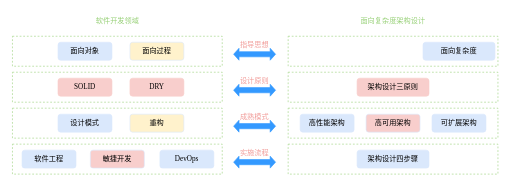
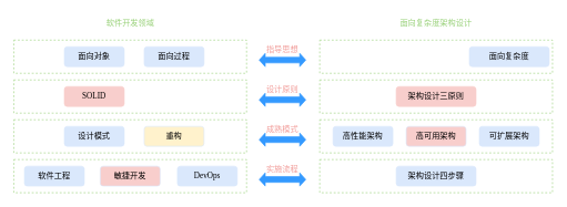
  <mxCell id="0" />
  <mxCell id="1" parent="0" />
  <mxCell id="2" value="" style="rounded=0;whiteSpace=wrap;html=1;dashed=1;fontFamily=微软雅黑;strokeColor=#97D077;" vertex="1" parent="1"><mxGeometry x="20" y="60" width="350" height="50" as="geometry" /></mxCell>
  <mxCell id="3" value="面向对象" style="rounded=1;whiteSpace=wrap;html=1;fontFamily=微软雅黑;fillColor=#dae8fc;strokeColor=#DAE8FC;" vertex="1" parent="1"><mxGeometry x="96" y="70" width="90" height="30" as="geometry" /></mxCell>
- <mxCell id="4" value="面向过程" style="rounded=1;whiteSpace=wrap;html=1;fontFamily=微软雅黑;fillColor=#fff2cc;strokeColor=#DAE8FC;" vertex="1" parent="1"><mxGeometry x="216" y="70" width="90" height="30" as="geometry" /></mxCell>
+ <mxCell id="4" value="面向过程" style="rounded=1;whiteSpace=wrap;html=1;fontFamily=微软雅黑;fillColor=#dae8fc;strokeColor=#DAE8FC;" vertex="1" parent="1"><mxGeometry x="216" y="70" width="90" height="30" as="geometry" /></mxCell>
  <mxCell id="5" value="" style="rounded=0;whiteSpace=wrap;html=1;dashed=1;fontFamily=微软雅黑;strokeColor=#97D077;" vertex="1" parent="1"><mxGeometry x="20" y="120" width="350" height="50" as="geometry" /></mxCell>
  <mxCell id="6" value="SOLID" style="rounded=1;whiteSpace=wrap;html=1;fontFamily=微软雅黑;fillColor=#F8CECC;strokeColor=#F8CECC;" vertex="1" parent="1"><mxGeometry x="96" y="130" width="90" height="30" as="geometry" /></mxCell>
- <mxCell id="7" value="DRY" style="rounded=1;whiteSpace=wrap;html=1;fontFamily=微软雅黑;fillColor=#F8CECC;strokeColor=#F8CECC;" vertex="1" parent="1"><mxGeometry x="216" y="130" width="90" height="30" as="geometry" /></mxCell>
  <mxCell id="8" value="" style="rounded=0;whiteSpace=wrap;html=1;dashed=1;fontFamily=微软雅黑;strokeColor=#97D077;" vertex="1" parent="1"><mxGeometry x="20" y="180" width="350" height="50" as="geometry" /></mxCell>
  <mxCell id="9" value="设计模式" style="rounded=1;whiteSpace=wrap;html=1;fontFamily=微软雅黑;fillColor=#dae8fc;strokeColor=#DAE8FC;" vertex="1" parent="1"><mxGeometry x="96" y="190" width="90" height="30" as="geometry" /></mxCell>
  <mxCell id="10" value="重构" style="rounded=1;whiteSpace=wrap;html=1;fontFamily=微软雅黑;fillColor=#fff2cc;strokeColor=#DAE8FC;" vertex="1" parent="1"><mxGeometry x="216" y="190" width="90" height="30" as="geometry" /></mxCell>
  <mxCell id="11" value="" style="rounded=0;whiteSpace=wrap;html=1;dashed=1;fontFamily=微软雅黑;strokeColor=#97D077;" vertex="1" parent="1"><mxGeometry x="20" y="240" width="350" height="50" as="geometry" /></mxCell>
  <mxCell id="12" value="软件工程" style="rounded=1;whiteSpace=wrap;html=1;fontFamily=微软雅黑;fillColor=#dae8fc;strokeColor=#DAE8FC;" vertex="1" parent="1"><mxGeometry x="36" y="250" width="90" height="30" as="geometry" /></mxCell>
  <mxCell id="13" value="敏捷开发" style="rounded=1;whiteSpace=wrap;html=1;fontFamily=微软雅黑;fillColor=#f8cecc;strokeColor=#DAE8FC;" vertex="1" parent="1"><mxGeometry x="150" y="250" width="90" height="30" as="geometry" /></mxCell>
  <mxCell id="14" value="DevOps" style="rounded=1;whiteSpace=wrap;html=1;fontFamily=微软雅黑;fillColor=#dae8fc;strokeColor=#DAE8FC;" vertex="1" parent="1"><mxGeometry x="266" y="250" width="90" height="30" as="geometry" /></mxCell>
  <mxCell id="15" value="" style="rounded=0;whiteSpace=wrap;html=1;dashed=1;fontFamily=微软雅黑;strokeColor=#97D077;" vertex="1" parent="1"><mxGeometry x="480" y="60" width="350" height="50" as="geometry" /></mxCell>
  <mxCell id="16" value="面向复杂度" style="rounded=1;whiteSpace=wrap;html=1;fontFamily=微软雅黑;fillColor=#dae8fc;strokeColor=#DAE8FC;" vertex="1" parent="1"><mxGeometry x="705" y="70" width="120" height="30" as="geometry" /></mxCell>
  <mxCell id="17" value="" style="rounded=0;whiteSpace=wrap;html=1;dashed=1;fontFamily=微软雅黑;strokeColor=#97D077;" vertex="1" parent="1"><mxGeometry x="480" y="120" width="350" height="50" as="geometry" /></mxCell>
  <mxCell id="18" value="架构设计三原则" style="rounded=1;whiteSpace=wrap;html=1;fontFamily=微软雅黑;fillColor=#F8CECC;strokeColor=#F8CECC;" vertex="1" parent="1"><mxGeometry x="595" y="130" width="120" height="30" as="geometry" /></mxCell>
  <mxCell id="19" value="" style="rounded=0;whiteSpace=wrap;html=1;dashed=1;fontFamily=微软雅黑;strokeColor=#97D077;" vertex="1" parent="1"><mxGeometry x="480" y="180" width="350" height="50" as="geometry" /></mxCell>
  <mxCell id="20" value="高性能架构" style="rounded=1;whiteSpace=wrap;html=1;fontFamily=微软雅黑;fillColor=#dae8fc;strokeColor=#DAE8FC;" vertex="1" parent="1"><mxGeometry x="500" y="190" width="90" height="30" as="geometry" /></mxCell>
  <mxCell id="21" value="高可用架构" style="rounded=1;whiteSpace=wrap;html=1;fontFamily=微软雅黑;fillColor=#f8cecc;strokeColor=#DAE8FC;" vertex="1" parent="1"><mxGeometry x="610" y="190" width="90" height="30" as="geometry" /></mxCell>
  <mxCell id="22" value="可扩展架构" style="rounded=1;whiteSpace=wrap;html=1;fontFamily=微软雅黑;fillColor=#dae8fc;strokeColor=#DAE8FC;" vertex="1" parent="1"><mxGeometry x="720" y="190" width="90" height="30" as="geometry" /></mxCell>
  <mxCell id="23" value="" style="rounded=0;whiteSpace=wrap;html=1;dashed=1;fontFamily=微软雅黑;strokeColor=#97D077;" vertex="1" parent="1"><mxGeometry x="480" y="240" width="350" height="50" as="geometry" /></mxCell>
  <mxCell id="24" value="架构设计四步骤" style="rounded=1;whiteSpace=wrap;html=1;fontFamily=微软雅黑;fillColor=#dae8fc;strokeColor=#DAE8FC;" vertex="1" parent="1"><mxGeometry x="595" y="250" width="120" height="30" as="geometry" /></mxCell>
  <mxCell id="25" value="" style="shape=doubleArrow;whiteSpace=wrap;html=1;arrowWidth=0.433;arrowSize=0.129;fontFamily=微软雅黑;fillColor=#3399FF;strokeColor=#3399FF;" vertex="1" parent="1"><mxGeometry x="389" y="80" width="70" height="20" as="geometry" /></mxCell>
  <mxCell id="26" value="指导思想" style="text;html=1;strokeColor=none;fillColor=none;align=center;verticalAlign=middle;whiteSpace=wrap;rounded=0;fontFamily=微软雅黑;fontColor=#F19C99;" vertex="1" parent="1"><mxGeometry x="394" y="60" width="60" height="30" as="geometry" /></mxCell>
  <mxCell id="27" value="" style="shape=doubleArrow;whiteSpace=wrap;html=1;arrowWidth=0.433;arrowSize=0.129;fontFamily=微软雅黑;fillColor=#3399FF;strokeColor=#3399FF;" vertex="1" parent="1"><mxGeometry x="389" y="140" width="70" height="20" as="geometry" /></mxCell>
  <mxCell id="28" value="设计原则" style="text;html=1;strokeColor=none;fillColor=none;align=center;verticalAlign=middle;whiteSpace=wrap;rounded=0;fontFamily=微软雅黑;fontColor=#F19C99;" vertex="1" parent="1"><mxGeometry x="394" y="120" width="60" height="30" as="geometry" /></mxCell>
  <mxCell id="29" value="" style="shape=doubleArrow;whiteSpace=wrap;html=1;arrowWidth=0.433;arrowSize=0.129;fontFamily=微软雅黑;fillColor=#3399FF;strokeColor=#3399FF;" vertex="1" parent="1"><mxGeometry x="389" y="200" width="70" height="20" as="geometry" /></mxCell>
  <mxCell id="30" value="成熟模式" style="text;html=1;strokeColor=none;fillColor=none;align=center;verticalAlign=middle;whiteSpace=wrap;rounded=0;fontFamily=微软雅黑;fontColor=#F19C99;" vertex="1" parent="1"><mxGeometry x="394" y="180" width="60" height="30" as="geometry" /></mxCell>
  <mxCell id="31" value="" style="shape=doubleArrow;whiteSpace=wrap;html=1;arrowWidth=0.433;arrowSize=0.129;fontFamily=微软雅黑;fillColor=#3399FF;strokeColor=#3399FF;" vertex="1" parent="1"><mxGeometry x="389" y="260" width="70" height="20" as="geometry" /></mxCell>
  <mxCell id="32" value="实施流程" style="text;html=1;strokeColor=none;fillColor=none;align=center;verticalAlign=middle;whiteSpace=wrap;rounded=0;fontFamily=微软雅黑;fontColor=#F19C99;" vertex="1" parent="1"><mxGeometry x="394" y="240" width="60" height="30" as="geometry" /></mxCell>
  <mxCell id="33" value="软件开发领域" style="text;html=1;align=center;verticalAlign=middle;whiteSpace=wrap;rounded=0;fontFamily=微软雅黑;fontColor=#97D077;" vertex="1" parent="1"><mxGeometry x="157.5" y="20" width="75" height="30" as="geometry" /></mxCell>
  <mxCell id="34" value="面向复杂度架构设计" style="text;html=1;strokeColor=none;fillColor=none;align=center;verticalAlign=middle;whiteSpace=wrap;rounded=0;fontFamily=微软雅黑;fontColor=#97D077;" vertex="1" parent="1"><mxGeometry x="600" y="20" width="110" height="30" as="geometry" /></mxCell>
